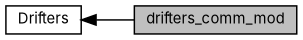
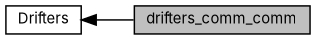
  digraph {
    rankdir=LR
    fontname=Inter
    node [color=black fontname=Inter fontsize=10 shape=box style=filled]
-   n1 [fillcolor=grey75 fontcolor=black height=0.2 label=drifters_comm_mod width=0.4]
+   n1 [fillcolor=grey75 fontcolor=black height=0.2 label=drifters_comm_comm width=0.4]
    n2 [fillcolor=white height=0.2 label=Drifters width=0.4]
    n2 -> n1 [dir=back fontname=Inter fontsize=10 labelfontname=Helvetica labelfontsize=10 shape=plaintext style=solid]
  }
